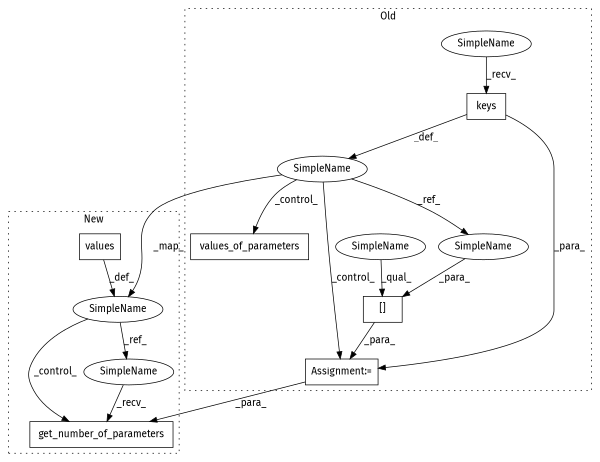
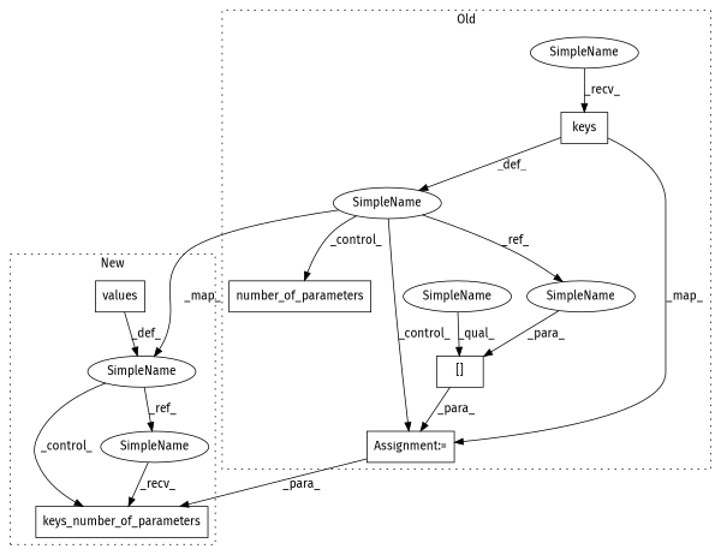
  digraph {
    fontname="Fira Sans"
    node [a=42 fontname="Fira Sans" l=9 shape=box]
    edge [fontname="Fira Sans"]
    n1 [a=2 l="15,1" label="[]" s="7404,7428"]
    n2 [a=32 l=6 label=keys s=7208]
    n3 [label=SimpleName s=7368 shape=ellipse]
    n4 [a=7 l=1 label="Assignment:=" s=7403]
-   n5 [a=32 l="21,1" label=values_of_parameters s="7441,7467"]
+   n5 [a=32 l="21,1" label=number_of_parameters s="7441,7467"]
    n6 [label=SimpleName s=7419 shape=ellipse]
    n7 [l=14 label=SimpleName s=7404 shape=ellipse]
    n8 [l=14 label=SimpleName s=7193 shape=ellipse]
-   n9 [a=32 l=26 label=get_number_of_parameters s=6771]
+   n9 [a=32 l=26 label=keys_number_of_parameters s=6771]
    n10 [label=SimpleName s=6715 shape=ellipse]
    n11 [a=32 l=8 label=values s=6741]
    n12 [label=SimpleName s=6761 shape=ellipse]
    subgraph cluster_1 {
      label=Old
      style=dotted
      n1
      n2
      n3
      n4
      n5
      n6
      n7
      n8
    }
    subgraph cluster_2 {
      label=New
      style=dotted
      n9
      n10
      n11
      n12
    }
    n1 -> n4 [label=_para_]
    n2 -> n3 [label=_def_]
-   n2 -> n4 [label=_para_]
+   n2 -> n4 [label=_map_]
    n3 -> n4 [label=_control_]
    n3 -> n5 [label=_control_]
    n3 -> n6 [label=_ref_]
    n3 -> n10 [label=_map_]
    n4 -> n9 [label=_para_]
    n6 -> n1 [label=_para_]
    n7 -> n1 [label=_qual_]
    n8 -> n2 [label=_recv_]
    n10 -> n9 [label=_control_]
    n10 -> n12 [label=_ref_]
    n11 -> n10 [label=_def_]
    n12 -> n9 [label=_recv_]
  }
